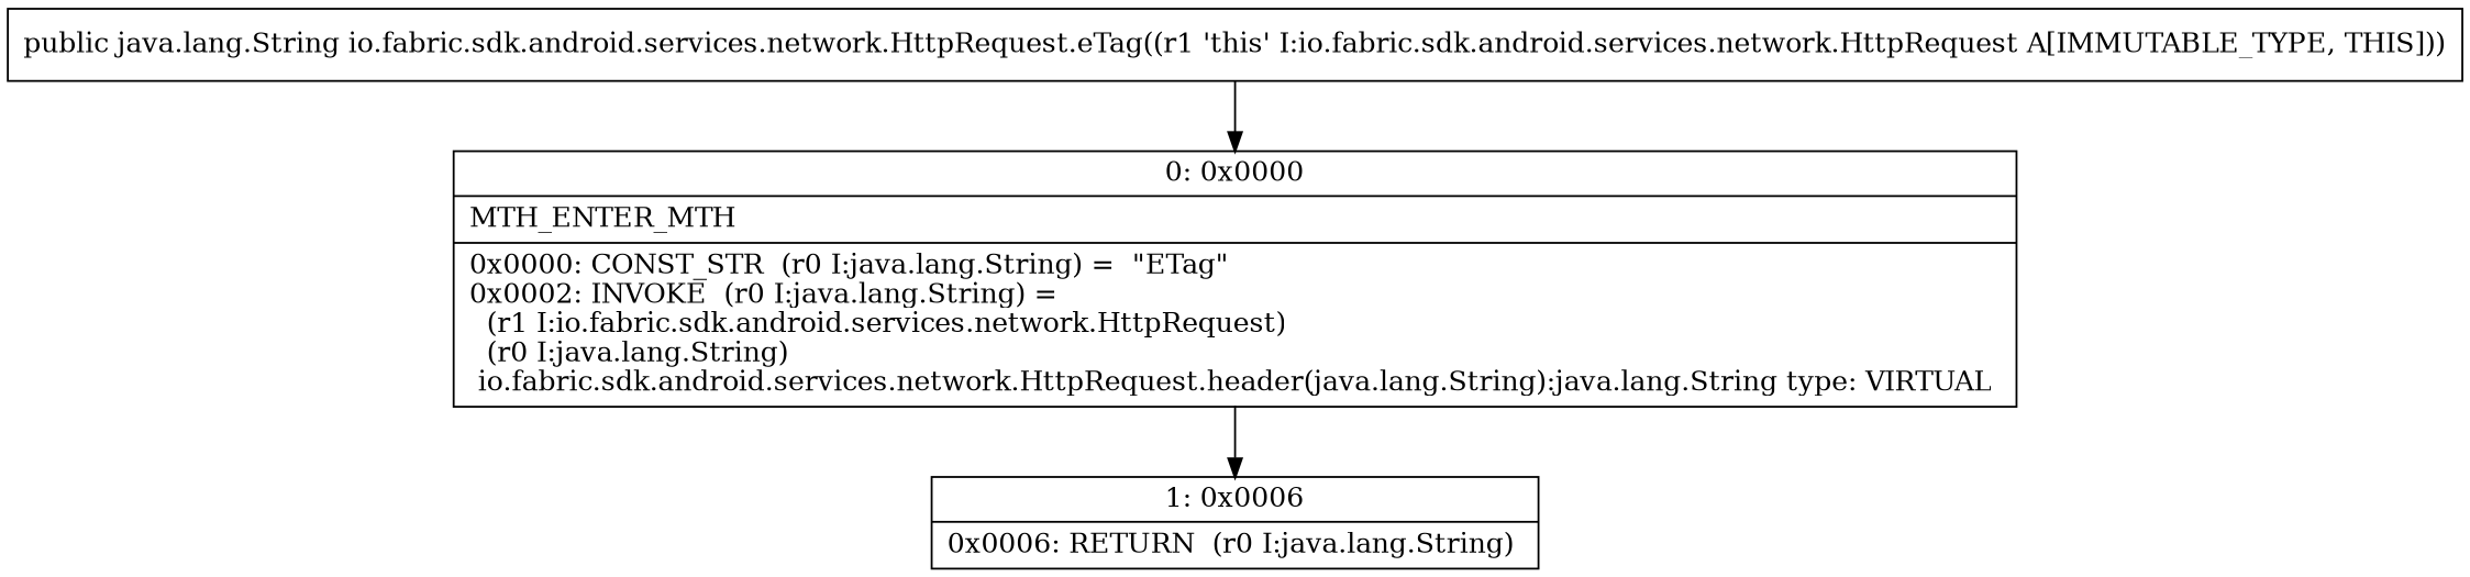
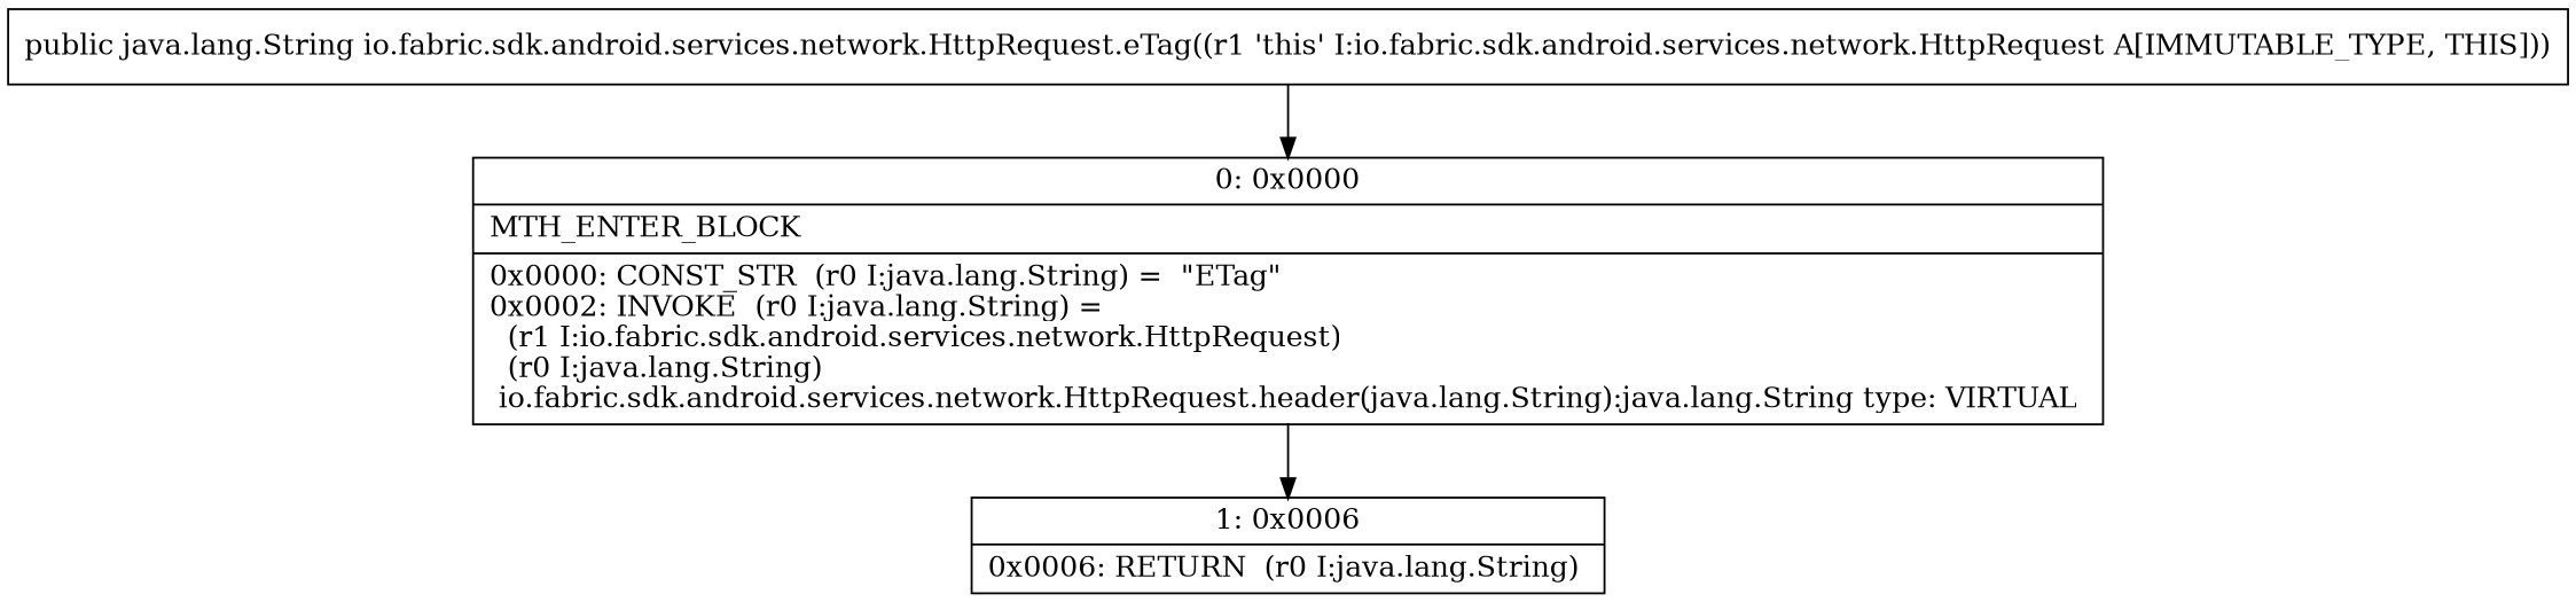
  digraph {
    node [shape=record]
-   n1 [label="{0\:\ 0x0000|MTH_ENTER_MTH\l|0x0000: CONST_STR  (r0 I:java.lang.String) =  \"ETag\" \l0x0002: INVOKE  (r0 I:java.lang.String) = \l  (r1 I:io.fabric.sdk.android.services.network.HttpRequest)\l  (r0 I:java.lang.String)\l io.fabric.sdk.android.services.network.HttpRequest.header(java.lang.String):java.lang.String type: VIRTUAL \l}"]
+   n1 [label="{0\:\ 0x0000|MTH_ENTER_BLOCK\l|0x0000: CONST_STR  (r0 I:java.lang.String) =  \"ETag\" \l0x0002: INVOKE  (r0 I:java.lang.String) = \l  (r1 I:io.fabric.sdk.android.services.network.HttpRequest)\l  (r0 I:java.lang.String)\l io.fabric.sdk.android.services.network.HttpRequest.header(java.lang.String):java.lang.String type: VIRTUAL \l}"]
    n2 [label="{1\:\ 0x0006|0x0006: RETURN  (r0 I:java.lang.String) \l}"]
    n3 [label="{public java.lang.String io.fabric.sdk.android.services.network.HttpRequest.eTag((r1 'this' I:io.fabric.sdk.android.services.network.HttpRequest A[IMMUTABLE_TYPE, THIS])) }"]
    n1 -> n2
    n3 -> n1
  }
